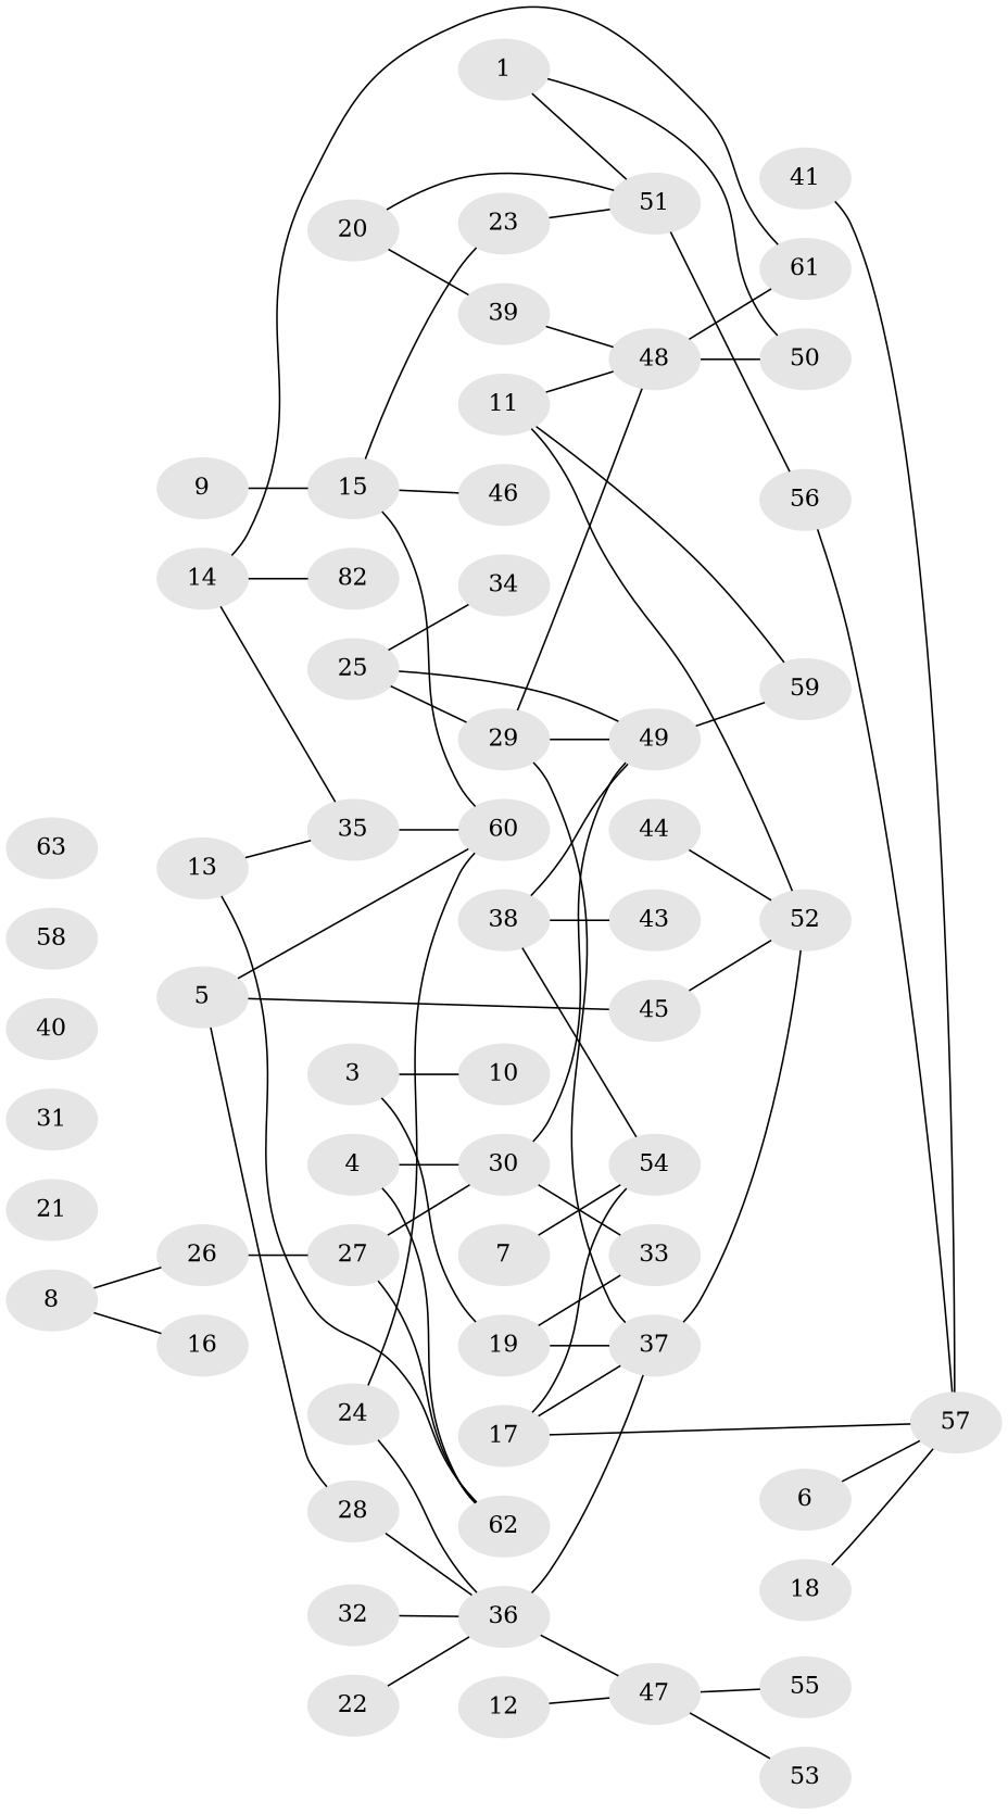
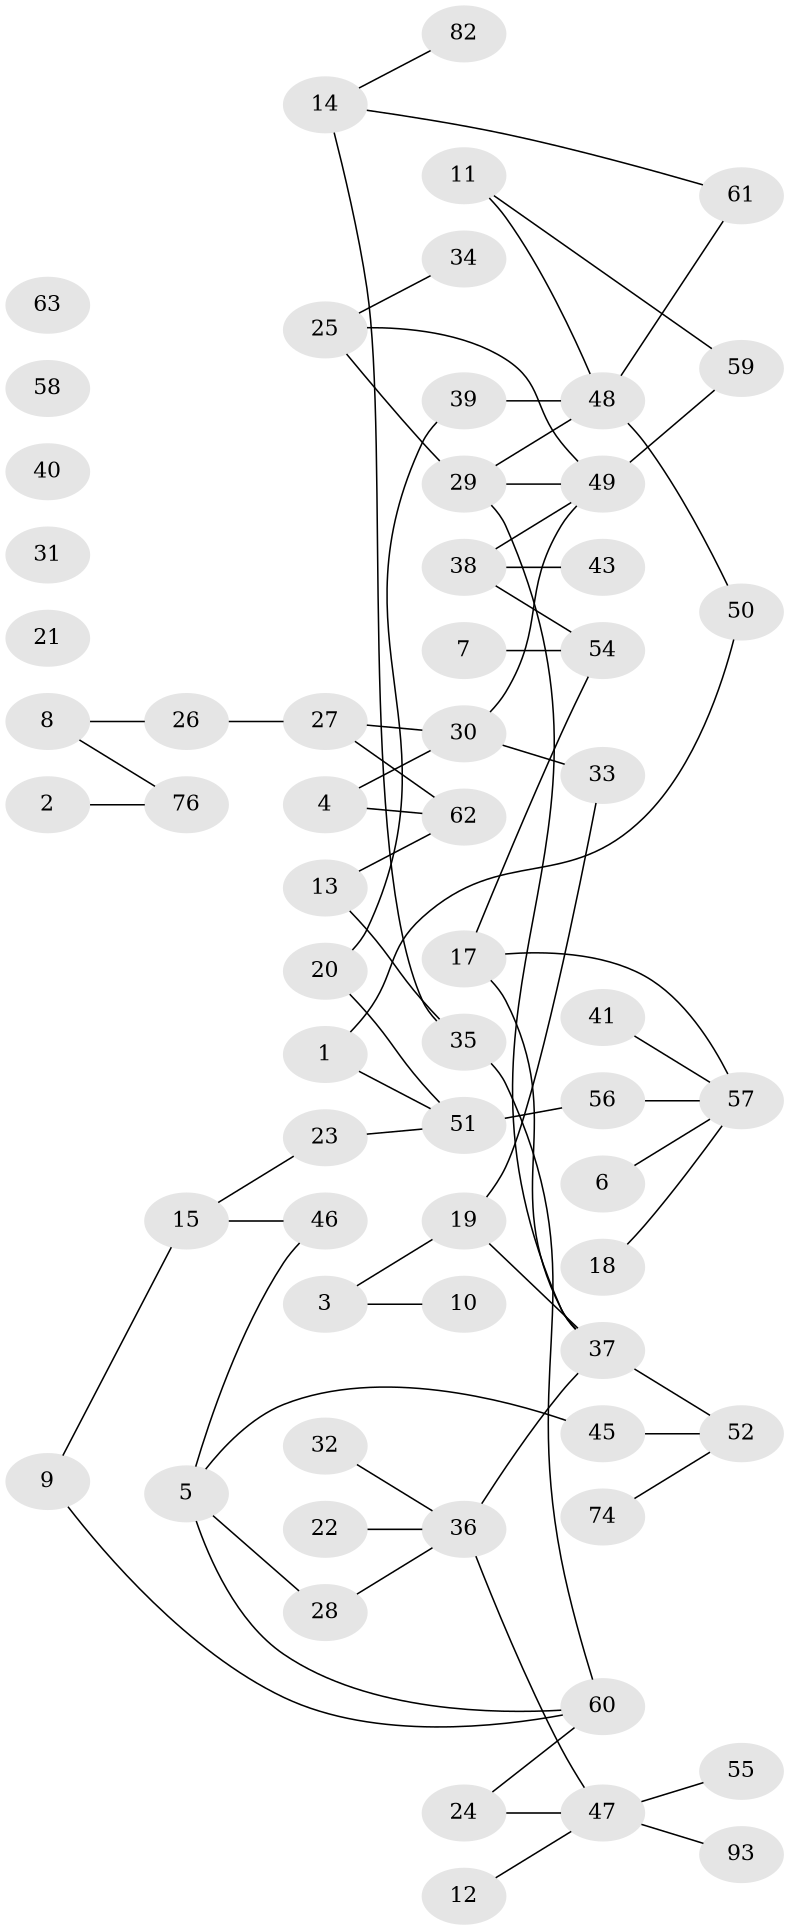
  graph {
    fontname="DejaVu Serif"
    rankdir=LR
    node [color=gray90 fontname="DejaVu Serif" style=filled]
    edge [fontname="DejaVu Serif"]
    1
    50
    51
    56
-   16
+   2
+   16 [label=76]
    3
    10
    19
    37
    33
    4
    30
    62
    49
    5
    28
    45
    46
    60
    36
    52
    6
    57
    24
    47
    7
    54
    8
    26
    27
    9
    15
    23
    11
    48
    59
    61
    12
-   53
+   53 [label=93]
    55
    13
    35
    14
    n45 [label=82]
    17
    18
    20
    39
    21
    22
    25
    29
    34
    31
    32
    38
    43
    40
    41
-   44
+   44 [label=74]
    58
    63
    1 -- 50
    1 -- 51
    51 -- 56
    56 -- 57
+   2 -- 16
    3 -- 10
    3 -- 19
    19 -- 37
    19 -- 33
    37 -- 52
    4 -- 30
    4 -- 62
    30 -- 33
    30 -- 49
    49 -- 59
    5 -- 28
    5 -- 45
+   5 -- 46
    5 -- 60
    28 -- 36
    45 -- 52
    36 -- 37
    36 -- 47
    6 -- 57
    24 -- 60
-   24 -- 36
+   24 -- 47
    47 -- 53
    47 -- 55
    7 -- 54
    8 -- 16
    8 -- 26
    26 -- 27
    27 -- 30
    27 -- 62
    9 -- 15
    15 -- 46
-   15 -- 60
+   9 -- 60
    15 -- 23
    23 -- 51
-   11 -- 52
    11 -- 48
    11 -- 59
    48 -- 50
    48 -- 61
    12 -- 47
    13 -- 62
    13 -- 35
    35 -- 60
    14 -- 61
    14 -- 35
    14 -- n45
    17 -- 37
    17 -- 57
    17 -- 54
    18 -- 57
    20 -- 51
    20 -- 39
    39 -- 48
    22 -- 36
    25 -- 49
    25 -- 29
    25 -- 34
    29 -- 37
    29 -- 49
    29 -- 48
    32 -- 36
    38 -- 49
    38 -- 54
    38 -- 43
    41 -- 57
    44 -- 52
  }
